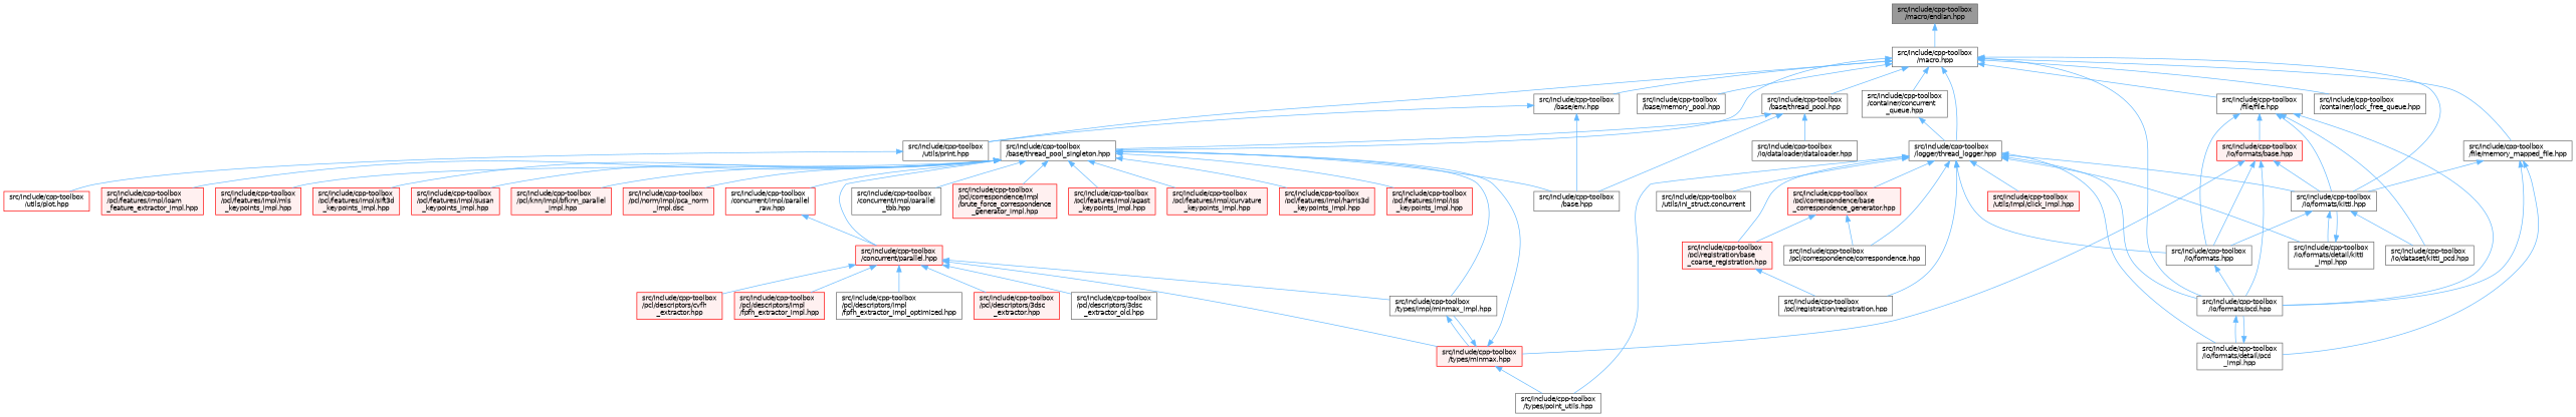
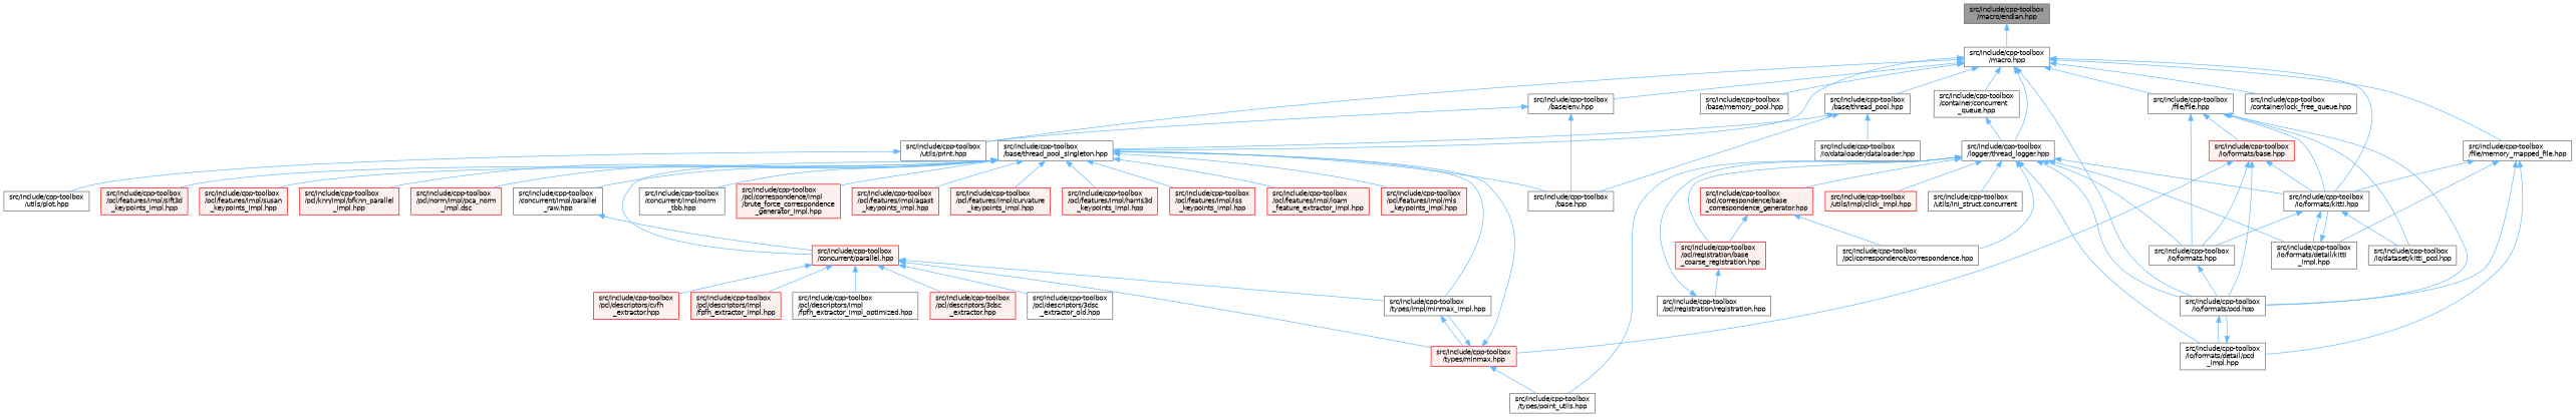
  digraph {
    node [color=grey40 fillcolor=white fontname=Helvetica fontsize=10 shape=box style=filled]
    edge [color=steelblue1 dir=back fontname=Helvetica fontsize=10 labelfontname=Helvetica labelfontsize=10 style=solid]
    n1 [color=gray40 fillcolor=grey60 fontcolor=black height=0.2 label="src/include/cpp-toolbox\l/macro/endian.hpp" width=0.4]
    n2 [height=0.2 label="src/include/cpp-toolbox\l/macro.hpp" width=0.4]
    n3 [height=0.2 label="src/include/cpp-toolbox\l/base/env.hpp" width=0.4]
    n4 [height=0.2 label="src/include/cpp-toolbox\l/utils/print.hpp" width=0.4]
    n5 [height=0.2 label="src/include/cpp-toolbox\l/base/memory_pool.hpp" width=0.4]
    n6 [height=0.2 label="src/include/cpp-toolbox\l/base/thread_pool.hpp" width=0.4]
    n7 [height=0.2 label="src/include/cpp-toolbox\l/base/thread_pool_singleton.hpp" width=0.4]
    n8 [height=0.2 label="src/include/cpp-toolbox\l/container/concurrent\l_queue.hpp" width=0.4]
    n9 [height=0.2 label="src/include/cpp-toolbox\l/logger/thread_logger.hpp" width=0.4]
    n10 [height=0.2 label="src/include/cpp-toolbox\l/io/formats/kitti.hpp" width=0.4]
    n11 [height=0.2 label="src/include/cpp-toolbox\l/io/formats/pcd.hpp" width=0.4]
    n12 [height=0.2 label="src/include/cpp-toolbox\l/container/lock_free_queue.hpp" width=0.4]
    n13 [height=0.2 label="src/include/cpp-toolbox\l/file/file.hpp" width=0.4]
    n14 [height=0.2 label="src/include/cpp-toolbox\l/file/memory_mapped_file.hpp" width=0.4]
    n15 [height=0.2 label="src/include/cpp-toolbox\l/base.hpp" width=0.4]
-   n16 [color=red height=0.2 label="src/include/cpp-toolbox\l/utils/plot.hpp" width=0.4]
+   n16 [height=0.2 label="src/include/cpp-toolbox\l/utils/plot.hpp" width=0.4]
    n17 [height=0.2 label="src/include/cpp-toolbox\l/io/dataloader/dataloader.hpp" width=0.4]
-   n18 [color=red height=0.2 label="src/include/cpp-toolbox\l/concurrent/impl/parallel\l_raw.hpp" width=0.4]
+   n18 [height=0.2 label="src/include/cpp-toolbox\l/concurrent/impl/parallel\l_raw.hpp" width=0.4]
    n19 [color=red fillcolor="#FFF0F0" height=0.2 label="src/include/cpp-toolbox\l/concurrent/parallel.hpp" width=0.4]
    n20 [height=0.2 label="src/include/cpp-toolbox\l/types/impl/minmax_impl.hpp" width=0.4]
-   n21 [height=0.2 label="src/include/cpp-toolbox\l/concurrent/impl/parallel\l_tbb.hpp" width=0.4]
+   n21 [height=0.2 label="src/include/cpp-toolbox\l/concurrent/impl/norm\l_tbb.hpp" width=0.4]
    n22 [color=red fillcolor="#FFF0F0" height=0.2 label="src/include/cpp-toolbox\l/pcl/correspondence/impl\l/brute_force_correspondence\l_generator_impl.hpp" width=0.4]
    n23 [color=red fillcolor="#FFF0F0" height=0.2 label="src/include/cpp-toolbox\l/pcl/features/impl/agast\l_keypoints_impl.hpp" width=0.4]
    n24 [color=red fillcolor="#FFF0F0" height=0.2 label="src/include/cpp-toolbox\l/pcl/features/impl/curvature\l_keypoints_impl.hpp" width=0.4]
    n25 [color=red fillcolor="#FFF0F0" height=0.2 label="src/include/cpp-toolbox\l/pcl/features/impl/harris3d\l_keypoints_impl.hpp" width=0.4]
    n26 [color=red fillcolor="#FFF0F0" height=0.2 label="src/include/cpp-toolbox\l/pcl/features/impl/iss\l_keypoints_impl.hpp" width=0.4]
    n27 [color=red fillcolor="#FFF0F0" height=0.2 label="src/include/cpp-toolbox\l/pcl/features/impl/loam\l_feature_extractor_impl.hpp" width=0.4]
    n28 [color=red fillcolor="#FFF0F0" height=0.2 label="src/include/cpp-toolbox\l/pcl/features/impl/mls\l_keypoints_impl.hpp" width=0.4]
    n29 [color=red fillcolor="#FFF0F0" height=0.2 label="src/include/cpp-toolbox\l/pcl/features/impl/sift3d\l_keypoints_impl.hpp" width=0.4]
    n30 [color=red fillcolor="#FFF0F0" height=0.2 label="src/include/cpp-toolbox\l/pcl/features/impl/susan\l_keypoints_impl.hpp" width=0.4]
    n31 [color=red fillcolor="#FFF0F0" height=0.2 label="src/include/cpp-toolbox\l/pcl/knn/impl/bfknn_parallel\l_impl.hpp" width=0.4]
    n32 [color=red fillcolor="#FFF0F0" height=0.2 label="src/include/cpp-toolbox\l/pcl/norm/impl/pca_norm\l_impl.dsc" width=0.4]
    n33 [height=0.2 label="src/include/cpp-toolbox\l/types/point_utils.hpp" width=0.4]
    n34 [height=0.2 label="src/include/cpp-toolbox\l/io/formats.hpp" width=0.4]
    n35 [height=0.2 label="src/include/cpp-toolbox\l/io/formats/detail/kitti\l_impl.hpp" width=0.4]
    n36 [height=0.2 label="src/include/cpp-toolbox\l/io/formats/detail/pcd\l_impl.hpp" width=0.4]
    n37 [color=red fillcolor="#FFF0F0" height=0.2 label="src/include/cpp-toolbox\l/pcl/correspondence/base\l_correspondence_generator.hpp" width=0.4]
    n38 [height=0.2 label="src/include/cpp-toolbox\l/pcl/correspondence/correspondence.hpp" width=0.4]
    n39 [color=red fillcolor="#FFF0F0" height=0.2 label="src/include/cpp-toolbox\l/pcl/registration/base\l_coarse_registration.hpp" width=0.4]
    n40 [height=0.2 label="src/include/cpp-toolbox\l/pcl/registration/registration.hpp" width=0.4]
    n41 [color=red fillcolor="#FFF0F0" height=0.2 label="src/include/cpp-toolbox\l/utils/impl/click_impl.hpp" width=0.4]
    n42 [height=0.2 label="src/include/cpp-toolbox\l/utils/ini_struct.concurrent" width=0.4]
    n43 [height=0.2 label="src/include/cpp-toolbox\l/io/dataset/kitti_pcd.hpp" width=0.4]
    n44 [color=red fillcolor="#FFF0F0" height=0.2 label="src/include/cpp-toolbox\l/io/formats/base.hpp" width=0.4]
    n45 [color=red fillcolor="#FFF0F0" height=0.2 label="src/include/cpp-toolbox\l/types/minmax.hpp" width=0.4]
    n46 [color=red fillcolor="#FFF0F0" height=0.2 label="src/include/cpp-toolbox\l/pcl/descriptors/3dsc\l_extractor.hpp" width=0.4]
    n47 [height=0.2 label="src/include/cpp-toolbox\l/pcl/descriptors/3dsc\l_extractor_old.hpp" width=0.4]
    n48 [color=red fillcolor="#FFF0F0" height=0.2 label="src/include/cpp-toolbox\l/pcl/descriptors/cvfh\l_extractor.hpp" width=0.4]
    n49 [color=red fillcolor="#FFF0F0" height=0.2 label="src/include/cpp-toolbox\l/pcl/descriptors/impl\l/fpfh_extractor_impl.hpp" width=0.4]
    n50 [height=0.2 label="src/include/cpp-toolbox\l/pcl/descriptors/impl\l/fpfh_extractor_impl_optimized.hpp" width=0.4]
    n1 -> n2
    n2 -> n3
    n2 -> n4
    n2 -> n5
    n2 -> n6
    n2 -> n7
    n2 -> n8
    n2 -> n9
    n2 -> n10
    n2 -> n11
    n2 -> n12
    n2 -> n13
    n2 -> n14
    n3 -> n4
    n3 -> n15
    n4 -> n16
    n6 -> n7
    n6 -> n15
    n6 -> n17
    n7 -> n15
    n7 -> n18
    n7 -> n19
    n7 -> n20
    n7 -> n21
    n7 -> n22
    n7 -> n23
    n7 -> n24
    n7 -> n25
    n7 -> n26
    n7 -> n27
    n7 -> n28
    n7 -> n29
    n7 -> n30
    n7 -> n31
    n7 -> n32
    n8 -> n9
    n9 -> n10
    n9 -> n11
    n9 -> n33
    n9 -> n34
    n9 -> n35
    n9 -> n36
    n9 -> n37
    n9 -> n38
    n9 -> n39
-   n9 -> n40
+   n40 -> n9
    n9 -> n41
    n9 -> n42
    n10 -> n34
    n10 -> n35
    n10 -> n43
    n11 -> n36
    n13 -> n10
    n13 -> n11
    n13 -> n34
    n13 -> n43
    n13 -> n44
    n14 -> n10
    n14 -> n11
+   n14 -> n35
    n14 -> n36
    n18 -> n19
    n19 -> n20
    n19 -> n45
    n19 -> n46
    n19 -> n47
    n19 -> n48
    n19 -> n49
    n19 -> n50
    n20 -> n45
    n34 -> n11
    n35 -> n10
    n36 -> n11
    n37 -> n38
    n37 -> n39
    n39 -> n40
    n44 -> n10
    n44 -> n11
    n44 -> n34
    n44 -> n45
    n45 -> n7
    n45 -> n20
    n45 -> n33
  }
